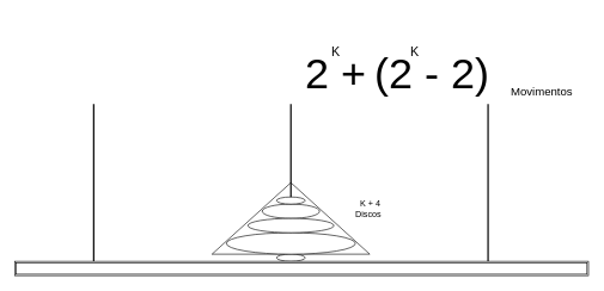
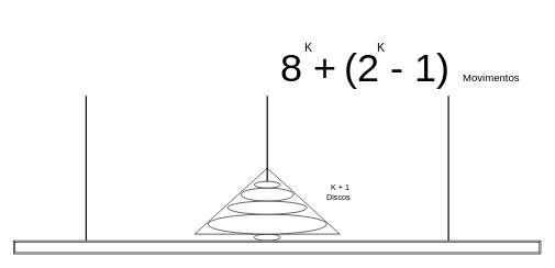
  <mxCell id="0" />
  <mxCell id="1" parent="0" />
  <mxCell id="2" value="" style="verticalLabelPosition=bottom;verticalAlign=top;html=1;shape=mxgraph.basic.acute_triangle;dx=0.5;" vertex="1" parent="1"><mxGeometry x="295" y="255" width="220" height="100" as="geometry" /></mxCell>
  <mxCell id="3" value="" style="line;strokeWidth=2;direction=south;html=1;" vertex="1" parent="1"><mxGeometry x="125" y="145" width="10" height="220" as="geometry" /></mxCell>
  <mxCell id="4" value="" style="line;strokeWidth=2;direction=south;html=1;" vertex="1" parent="1"><mxGeometry x="400" y="145" width="10" height="220" as="geometry" /></mxCell>
  <mxCell id="5" value="" style="line;strokeWidth=2;direction=south;html=1;" vertex="1" parent="1"><mxGeometry x="675" y="145" width="10" height="220" as="geometry" /></mxCell>
  <mxCell id="6" value="" style="ellipse;whiteSpace=wrap;html=1;" vertex="1" parent="1"><mxGeometry x="385" y="355" width="40" height="10" as="geometry" /></mxCell>
  <mxCell id="7" value="" style="shape=ext;double=1;rounded=0;whiteSpace=wrap;html=1;" vertex="1" parent="1"><mxGeometry x="20" y="365" width="800" height="20" as="geometry" /></mxCell>
  <mxCell id="8" value="" style="ellipse;whiteSpace=wrap;html=1;" vertex="1" parent="1"><mxGeometry x="315" y="325" width="180" height="30" as="geometry" /></mxCell>
  <mxCell id="9" value="" style="ellipse;whiteSpace=wrap;html=1;" vertex="1" parent="1"><mxGeometry x="365" y="285" width="80" height="20" as="geometry" /></mxCell>
  <mxCell id="10" value="" style="ellipse;whiteSpace=wrap;html=1;" vertex="1" parent="1"><mxGeometry x="345" y="305" width="120" height="20" as="geometry" /></mxCell>
  <mxCell id="11" value="" style="ellipse;whiteSpace=wrap;html=1;" vertex="1" parent="1"><mxGeometry x="385" y="275" width="40" height="10" as="geometry" /></mxCell>
- <mxCell id="12" value="&amp;nbsp; &amp;nbsp;K + 4&lt;br&gt;&amp;nbsp;Discos" style="text;html=1;resizable=0;points=[];autosize=1;align=left;verticalAlign=top;spacingTop=-4;" vertex="1" parent="1"><mxGeometry x="490" y="275" width="50" height="30" as="geometry" /></mxCell>
- <mxCell id="13" value="(2 - 2)" style="text;html=1;resizable=0;points=[];autosize=1;align=left;verticalAlign=top;spacingTop=-4;fontSize=60;" vertex="1" parent="1"><mxGeometry x="520" y="65" width="180" height="70" as="geometry" /></mxCell>
+ <mxCell id="12" value="&amp;nbsp; &amp;nbsp;K + 1&lt;br&gt;&amp;nbsp;Discos" style="text;html=1;resizable=0;points=[];autosize=1;align=left;verticalAlign=top;spacingTop=-4;" vertex="1" parent="1"><mxGeometry x="490" y="275" width="50" height="30" as="geometry" /></mxCell>
+ <mxCell id="13" value="(2 - 1)" style="text;html=1;resizable=0;points=[];autosize=1;align=left;verticalAlign=top;spacingTop=-4;fontSize=60;" vertex="1" parent="1"><mxGeometry x="520" y="65" width="180" height="70" as="geometry" /></mxCell>
  <mxCell id="14" value="&lt;font style=&quot;font-size: 18px&quot;&gt;K&lt;/font&gt;" style="text;html=1;resizable=0;points=[];autosize=1;align=left;verticalAlign=top;spacingTop=-4;fontSize=60;" vertex="1" parent="1"><mxGeometry x="570" y="20" width="30" height="90" as="geometry" /></mxCell>
- <mxCell id="15" value="&lt;span style=&quot;font-size: 16px&quot;&gt;Movimentos&lt;/span&gt;" style="text;html=1;resizable=0;points=[];autosize=1;align=left;verticalAlign=top;spacingTop=-4;fontSize=60;" vertex="1" parent="1"><mxGeometry x="710" y="75" width="100" height="90" as="geometry" /></mxCell>
+ <mxCell id="15" value="&lt;span style=&quot;font-size: 16px&quot;&gt;Movimentos&lt;/span&gt;" style="text;html=1;resizable=0;points=[];autosize=1;align=left;verticalAlign=top;spacingTop=-4;fontSize=60;" vertex="1" parent="1"><mxGeometry x="700" y="65" width="100" height="90" as="geometry" /></mxCell>
  <mxCell id="16" value="&lt;font style=&quot;font-size: 18px&quot;&gt;K&lt;/font&gt;" style="text;html=1;resizable=0;points=[];autosize=1;align=left;verticalAlign=top;spacingTop=-4;fontSize=60;" vertex="1" parent="1"><mxGeometry x="460" y="20" width="30" height="90" as="geometry" /></mxCell>
- <mxCell id="17" value="2 +" style="text;html=1;resizable=0;points=[];autosize=1;align=left;verticalAlign=top;spacingTop=-4;fontSize=60;" vertex="1" parent="1"><mxGeometry x="423" y="65" width="100" height="70" as="geometry" /></mxCell>
+ <mxCell id="17" value="8 +" style="text;html=1;resizable=0;points=[];autosize=1;align=left;verticalAlign=top;spacingTop=-4;fontSize=60;" vertex="1" parent="1"><mxGeometry x="423" y="65" width="100" height="70" as="geometry" /></mxCell>
